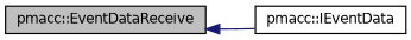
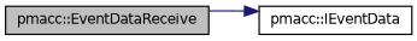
  digraph {
    rankdir=LR
    fontname="DejaVu Sans"
    node [color=black fontname="DejaVu Sans" fontsize=10 shape=record style=filled]
    n1 [fillcolor=grey75 fontcolor=black height=0.2 label="pmacc::EventDataReceive" width=0.4]
    n2 [fillcolor=white height=0.2 label="pmacc::IEventData" width=0.4]
-   n1 -> n2 [color=midnightblue dir=back fontname="DejaVu Sans" fontsize=10 labelfontname=Helvetica labelfontsize=10 style=solid]
+   n2 -> n1 [color=midnightblue dir=back fontname="DejaVu Sans" fontsize=10 labelfontname=Helvetica labelfontsize=10 style=solid]
  }
